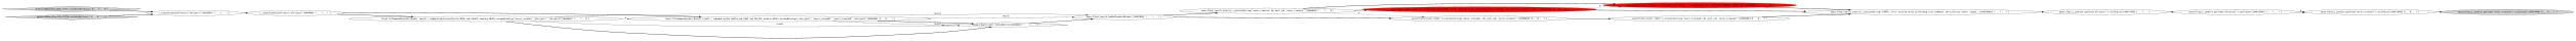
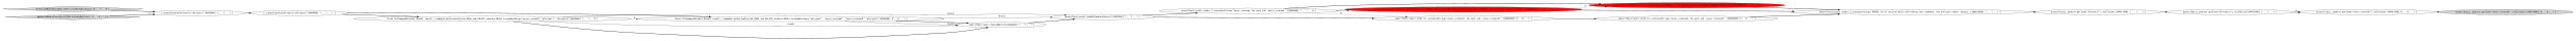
  digraph {
    fontname="Roboto Mono"
    rankdir=LR
    node [fillcolor=white fontname="Roboto Mono" shape=ellipse style=filled]
    edge [fontname="Roboto Mono" style=bold]
    n1 [fillcolor=red label="assertThat(result.stderr(),containsString(\"ERROR: Error occured while performing this command, see previous stderr output.\"))@@@9@@@['1', '0', '0']"]
    n2 [label="assertThat(result.stderr(),containsString(\"ERROR: Error occured while performing this command, see previous stderr output.\"))@@@10@@@['1', '1', '1']"]
    n3 [fillcolor=red label="assertThat(result.stderr(),containsString(\"ERROR: \" + CLICommand.CLI_LISTPARAM_SUMMARY_ERROR_TEXT))@@@9@@@['0', '1', '0']"]
    n4 [label="assertThat(j.jenkins.getItem(\"aProject1\"),nullValue())@@@11@@@['1', '1', '1']"]
    n5 [label="j.createFreeStyleProject(\"aProject1\")@@@3@@@['1', '1', '1']"]
    n6 [label="j.createFreeStyleProject(\"aProject2\")@@@4@@@['1', '1', '1']"]
    n7 [label="final CLICommandInvoker.Result result = command.authorizedTo(Job.READ,Job.DELETE,Jenkins.READ).invokeWithArgs(\"never_created\",\"aProject1\",\"aProject2\")@@@5@@@['1', '1', '0']"]
    n8 [label="final CLICommandInvoker.Result result = command.authorizedTo(Job.READ,Job.DELETE,Jenkins.READ).invokeWithArgs(\"aProject1\",\"never_created1\",\"never_created2\",\"aProject2\")@@@5@@@['0', '0', '1']"]
    n9 [fillcolor=lightgray label="deleteJobManyShouldFailIfFirstJobDoesNotExist['0', '1', '0']" shape=diamond]
    n10 [label="assertThat(j.jenkins.getItem(\"never_created1\"),nullValue())@@@13@@@['0', '0', '1']"]
    n11 [fillcolor=lightgray label="assertThat(j.jenkins.getItem(\"never_created2\"),nullValue())@@@14@@@['0', '0', '1']"]
    n12 [label="assertThat(result.stderr(),containsString(\"never_created: No such job 'never_created'\"))@@@8@@@['1', '1', '0']"]
    n13 [label="assertThat(result.stderr(),containsString(\"never_created1: No such job 'never_created1'\"))@@@8@@@['0', '0', '1']"]
    n14 [label="assertThat(result.stderr(),containsString(\"never_created2: No such job 'never_created2'\"))@@@9@@@['0', '0', '1']"]
    n15 [fillcolor=lightgray label="deleteJobManyShouldFailIfMoreJobsDoNotExist['0', '0', '1']" shape=diamond]
    n16 [label="assertThat(result,hasNoStandardOutput())@@@7@@@['1', '1', '1']"]
-   n17 [label="assertThat(result,failedWith(5))@@@6@@@['1', '1', '1']" shape=diamond]
+   n17 [label="assertThat(result,failedWith(5))@@@6@@@['1', '1', '1']"]
    n18 [label="assertThat(j.jenkins.getItem(\"aProject2\"),nullValue())@@@12@@@['1', '1', '1']"]
    n1 -> n2
    n1 -> n3 [label=0 style=dashed]
    n2 -> n4
    n3 -> n2
    n4 -> n18
    n5 -> n6
    n6 -> n7
    n6 -> n8
    n7 -> n8 [label=0 style=dashed]
    n7 -> n16 [label=result style=solid]
    n7 -> n17
    n7 -> n17 [label=result style=solid]
    n8 -> n16 [label=result style=solid]
    n8 -> n17 [label=result style=solid]
    n8 -> n17
    n9 -> n5
    n10 -> n11
    n12 -> n1
    n12 -> n3
    n12 -> n13 [label=0 style=dashed]
    n13 -> n14
    n14 -> n2
    n15 -> n5
    n16 -> n12
    n16 -> n13
    n17 -> n16
    n18 -> n10 [label=0 style=dashed]
    n18 -> n10
  }
